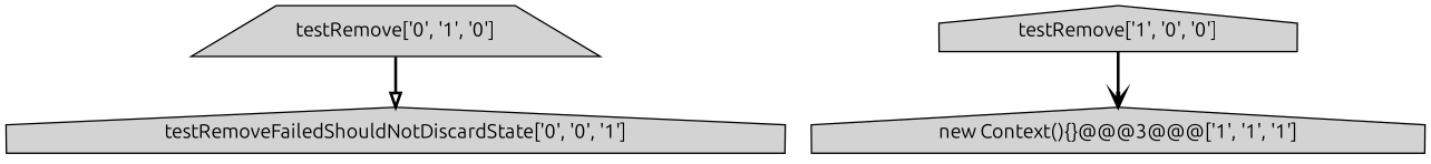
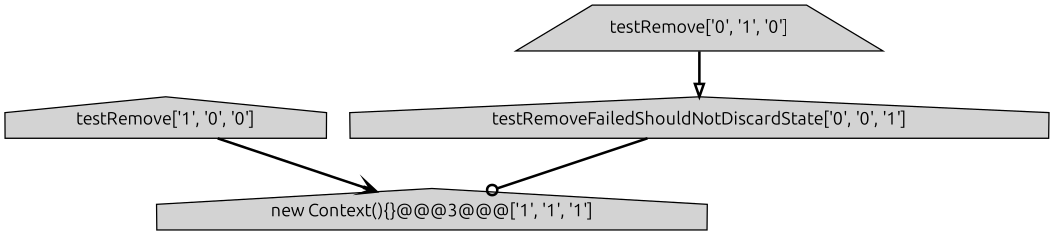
  digraph {
    fontname=Ubuntu
    node [fillcolor=lightgray fontname=Ubuntu shape=house style=filled]
    edge [fontname=Ubuntu style=bold]
    n1 [label="testRemoveFailedShouldNotDiscardState['0', '0', '1']"]
    n2 [label="new Context(){}@@@3@@@['1', '1', '1']"]
    n3 [label="testRemove['0', '1', '0']" shape=trapezium]
    n4 [label="testRemove['1', '0', '0']"]
+   n1 -> n2 [arrowhead=odot]
    n3 -> n1 [arrowhead=onormal]
    n4 -> n2 [arrowhead=vee]
  }
